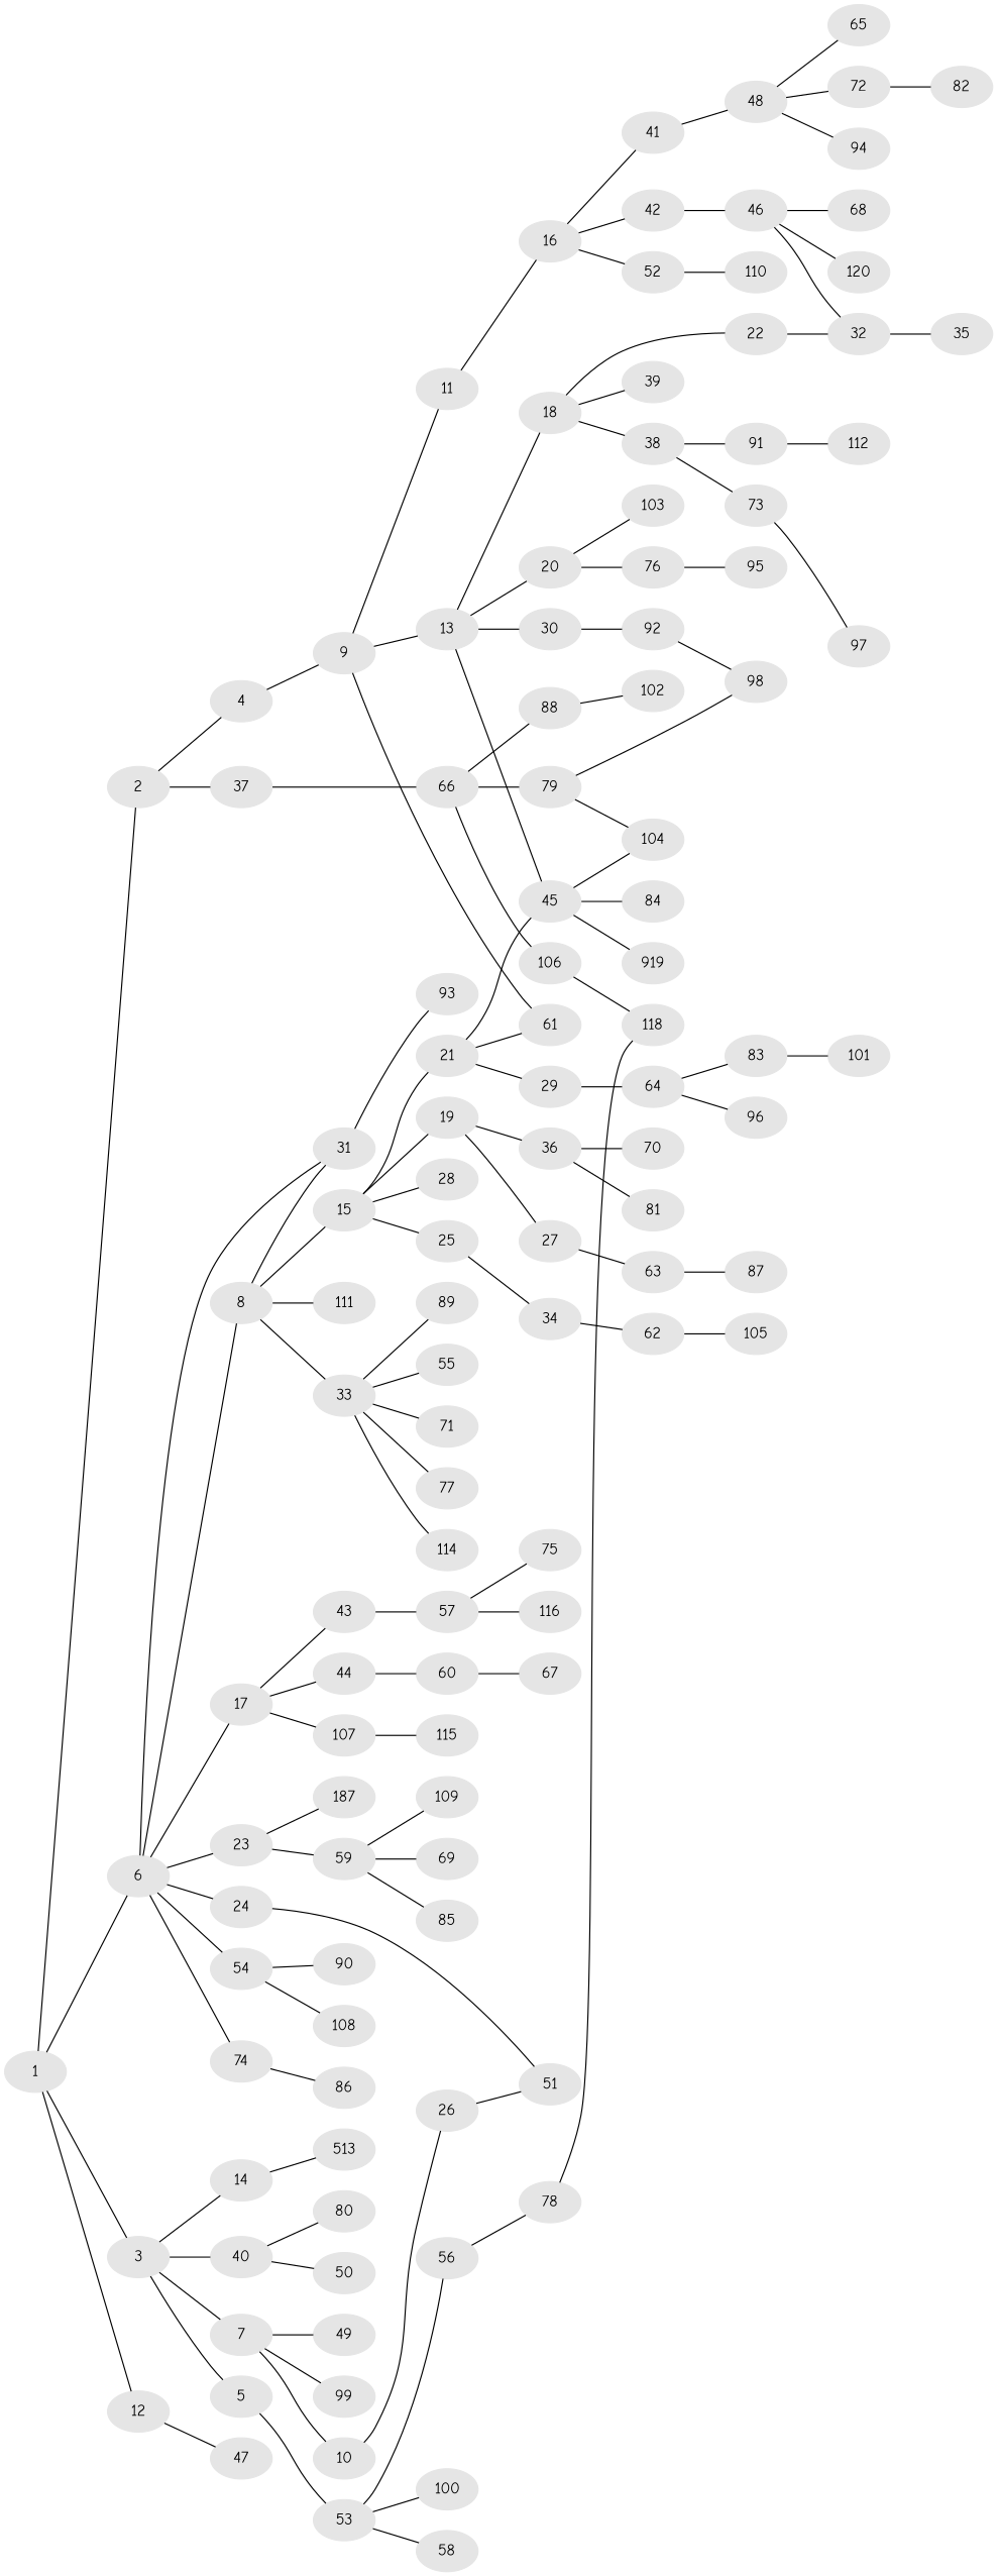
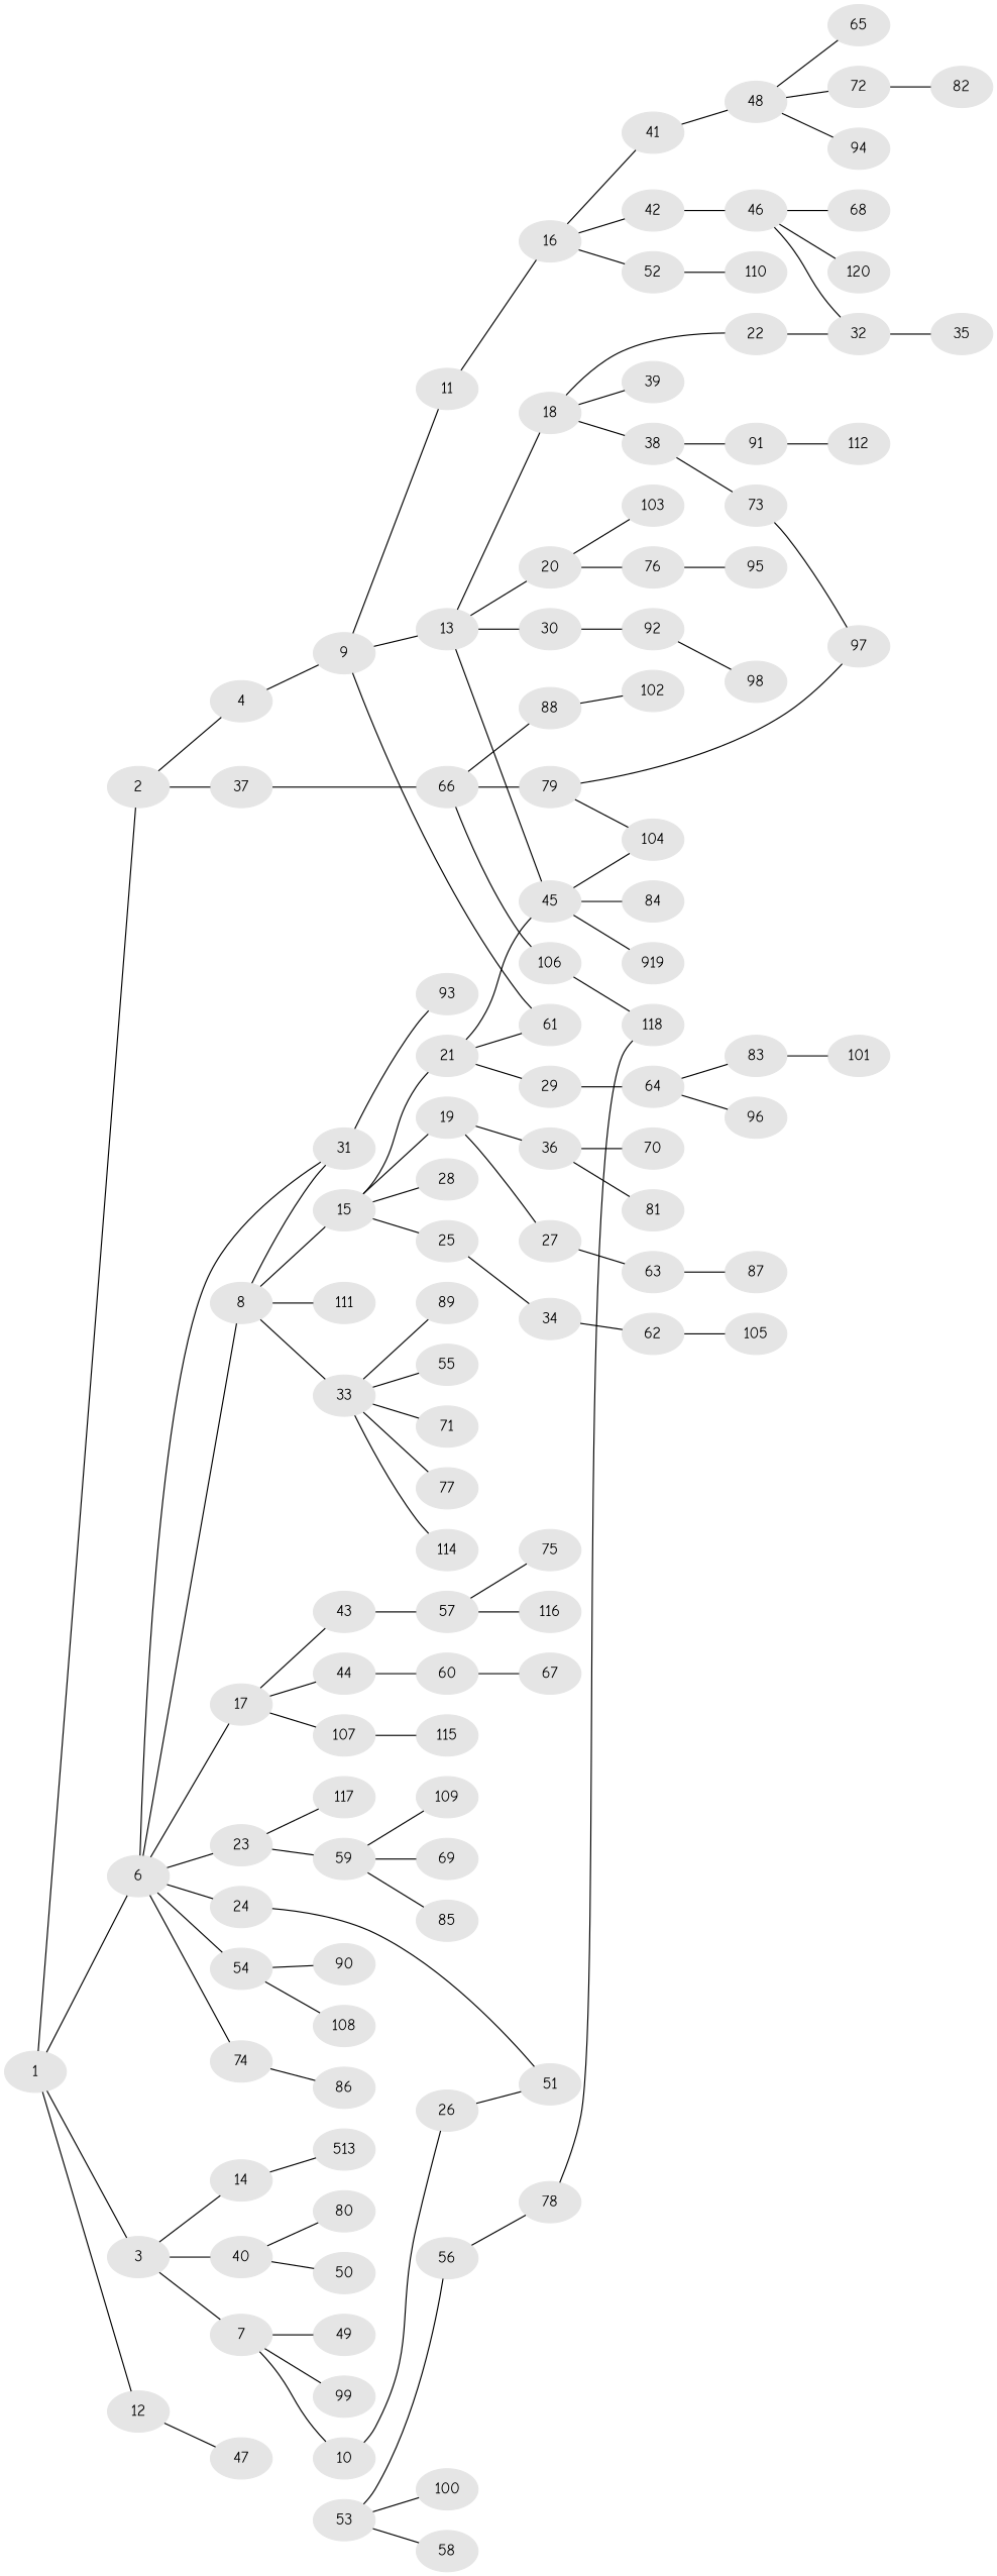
  graph {
    fontname="Comic Neue"
    rankdir=LR
    node [color=gray90 fontname="Comic Neue" style=filled]
    edge [fontname="Comic Neue"]
    1
    2
    3
    6
    12
    4
    37
-   5
    7
    14
    40
    8
    17
    23
    24
    31
    54
    74
    47
    9
    66
    53
    10
    49
    99
    n26 [label=513]
    50
    80
    11
    13
    61
    56
    58
    100
    15
    33
    111
    43
    44
    107
    59
-   117 [label=187]
+   117
    51
    93
    90
    108
    86
    26
    19
    21
    25
    28
    55
    71
    77
    114
    89
    16
    18
    20
    30
    45
    41
    42
    52
    22
    38
    39
    76
    103
    92
    84
    104
    n74 [label=919]
    27
    36
    29
    34
    48
    46
    110
    57
    60
    115
    32
    73
    91
    63
    70
    81
    95
    64
    35
    69
    85
    109
    62
    87
    83
    96
    98
    105
    79
    88
    106
    97
    112
    65
    72
    94
    68
    120
    75
    116
    67
    82
    78
    118
    101
    102
    1 -- 2
    1 -- 3
    1 -- 6
    1 -- 12
    2 -- 4
    2 -- 37
-   3 -- 5
    3 -- 7
    3 -- 14
    3 -- 40
    6 -- 8
    6 -- 17
    6 -- 23
    6 -- 24
    6 -- 31
    6 -- 54
    6 -- 74
    12 -- 47
    4 -- 9
    37 -- 66
-   5 -- 53
    7 -- 10
    7 -- 49
    7 -- 99
    14 -- n26
    40 -- 50
    40 -- 80
    8 -- 31
    8 -- 15
    8 -- 33
    8 -- 111
    17 -- 43
    17 -- 44
    17 -- 107
    23 -- 59
    23 -- 117
    24 -- 51
    31 -- 93
    54 -- 90
    54 -- 108
    74 -- 86
    9 -- 11
    9 -- 13
    9 -- 61
    66 -- 79
    66 -- 88
    66 -- 106
    53 -- 56
    53 -- 58
    53 -- 100
    10 -- 26
    11 -- 16
    13 -- 18
    13 -- 20
    13 -- 30
    13 -- 45
    56 -- 78
    15 -- 19
    15 -- 21
    15 -- 25
    15 -- 28
    33 -- 55
    33 -- 71
    33 -- 77
    33 -- 114
    33 -- 89
    43 -- 57
    44 -- 60
    107 -- 115
    59 -- 69
    59 -- 85
    59 -- 109
    26 -- 51
    19 -- 27
    19 -- 36
    21 -- 61
    21 -- 45
    21 -- 29
    25 -- 34
    16 -- 41
    16 -- 42
    16 -- 52
    18 -- 22
    18 -- 38
    18 -- 39
    20 -- 76
    20 -- 103
    30 -- 92
    45 -- 84
    45 -- 104
    45 -- n74
    41 -- 48
    42 -- 46
    52 -- 110
    22 -- 32
    38 -- 73
    38 -- 91
    76 -- 95
    92 -- 98
    27 -- 63
    36 -- 70
    36 -- 81
    29 -- 64
    34 -- 62
    48 -- 65
    48 -- 72
    48 -- 94
    46 -- 32
    46 -- 68
    46 -- 120
    57 -- 75
    57 -- 116
    60 -- 67
    32 -- 35
    73 -- 97
    91 -- 112
    63 -- 87
    64 -- 83
    64 -- 96
    62 -- 105
    83 -- 101
    79 -- 104
-   79 -- 98
+   79 -- 97
    88 -- 102
    106 -- 118
    72 -- 82
    78 -- 118
  }
